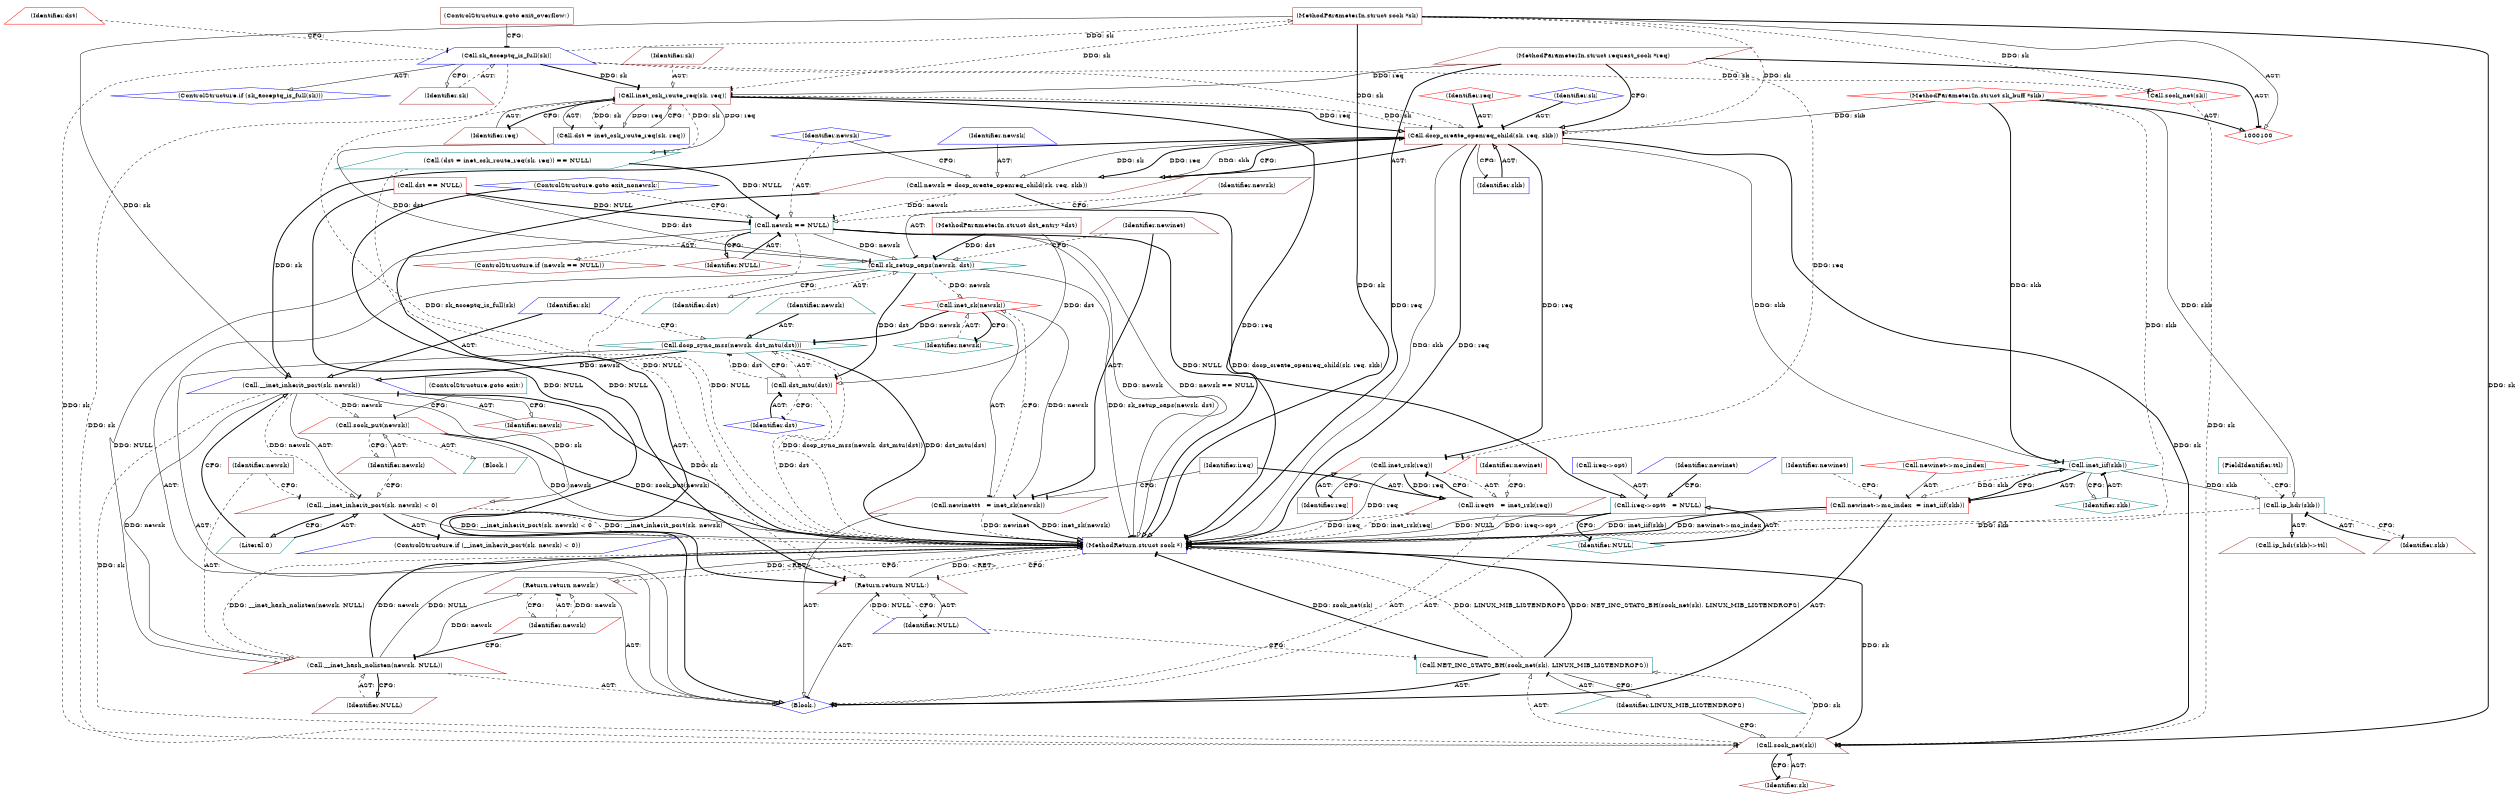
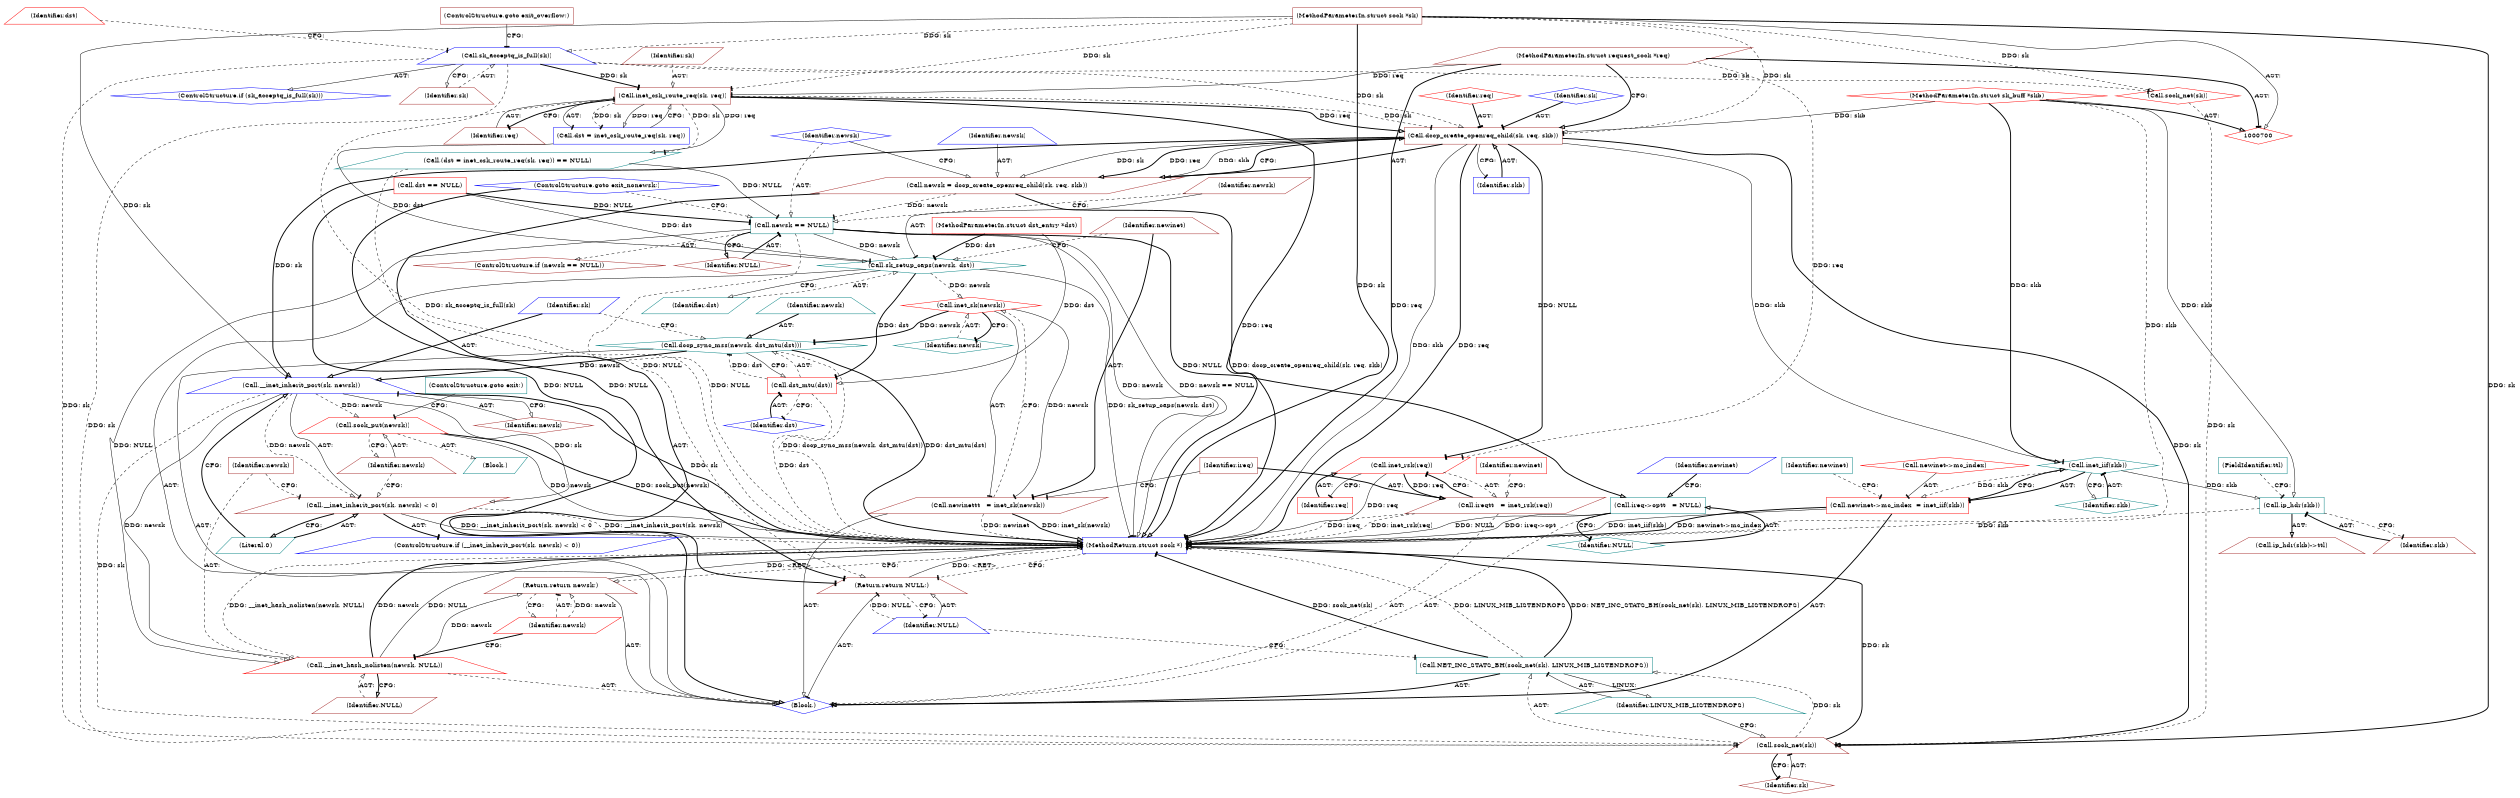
  digraph {
    node [color=brown shape=box]
    edge [arrowhead=onormal style=dashed]
    n1 [label="(Call,dccp_create_openreq_child(sk, req, skb))"]
    n2 [label="(Call,newsk = dccp_create_openreq_child(sk, req, skb))" shape=parallelogram]
    n3 [color=blue label="(Call,__inet_inherit_port(sk, newsk))" shape=trapezium]
    n4 [label="(Call,sock_net(sk))" shape=trapezium]
    n5 [color=red label="(Call,inet_rsk(req))" shape=parallelogram]
    n6 [color=teal label="(Call,inet_iif(skb))" shape=diamond]
    n7 [color=blue label="(Identifier,skb)"]
    n8 [color=blue label="(MethodReturn,struct sock *)"]
    n9 [color=teal label="(Call,newsk == NULL)"]
    n10 [color=blue label="(Block,)" shape=diamond]
    n11 [color=red label="(Call,__inet_hash_nolisten(newsk, NULL))" shape=trapezium]
    n12 [label="(Call,__inet_inherit_port(sk, newsk) < 0)" shape=parallelogram]
    n13 [color=red label="(Call,sock_put(newsk))" shape=trapezium]
    n14 [label="(Identifier,newsk)" shape=diamond]
    n15 [color=teal label="(Call,NET_INC_STATS_BH(sock_net(sk), LINUX_MIB_LISTENDROPS))"]
    n16 [label="(Identifier,sk)" shape=diamond]
    n17 [label="(Call,ireq\t\t   = inet_rsk(req))" shape=parallelogram]
    n18 [color=red label="(Identifier,req)"]
    n19 [color=teal label="(Call,ip_hdr(skb))"]
    n20 [color=red label="(Call,newinet->mc_index  = inet_iif(skb))"]
    n21 [color=teal label="(Identifier,skb)" shape=diamond]
    n22 [label="(Return,return NULL;)" shape=trapezium]
    n23 [label="(Return,return newsk;)" shape=trapezium]
    n24 [label="(Call,inet_csk_route_req(sk, req))"]
    n25 [color=teal label="(Call,(dst = inet_csk_route_req(sk, req)) == NULL)" shape=parallelogram]
    n26 [color=blue label="(Call,dst = inet_csk_route_req(sk, req))"]
    n27 [label="(Identifier,req)" shape=trapezium]
    n28 [color=teal label="(Call,sk_setup_caps(newsk, dst))" shape=diamond]
    n29 [color=blue label="(Call,sk_acceptq_is_full(sk))" shape=trapezium]
    n30 [label="(Identifier,sk)" shape=trapezium]
    n31 [color=blue label="(ControlStructure,if (sk_acceptq_is_full(sk)))" shape=diamond]
    n32 [color=red label="(Call,sock_net(sk))" shape=diamond]
    n33 [label="(MethodParameterIn,struct sock *sk)"]
-   1000100 [color=red shape=diamond]
+   1000100 [color=red shape=diamond label=1000700]
    n35 [label="(MethodParameterIn,struct request_sock *req)" shape=parallelogram]
    n36 [color=red label="(MethodParameterIn,struct sk_buff *skb)" shape=diamond]
    n37 [label="(Identifier,skb)" shape=trapezium]
    n38 [label="(Call,ip_hdr(skb)->ttl)" shape=trapezium]
    n39 [color=teal label="(Call,ireq->opt\t   = NULL)"]
    n40 [label="(ControlStructure,if (newsk == NULL))" shape=diamond]
    n41 [label="(Identifier,NULL)" shape=diamond]
    n42 [color=red label="(Call,inet_sk(newsk))" shape=diamond]
    n43 [color=red label="(Call,dst_mtu(dst))"]
    n44 [color=teal label="(Identifier,dst)" shape=parallelogram]
    n45 [label="(Identifier,NULL)" shape=parallelogram]
    n46 [color=teal label="(Identifier,NULL)" shape=diamond]
    n47 [color=blue label="(Identifier,NULL)" shape=trapezium]
    n48 [label="(Call,newinet\t\t   = inet_sk(newsk))" shape=parallelogram]
    n49 [color=teal label="(Call,dccp_sync_mss(newsk, dst_mtu(dst)))" shape=diamond]
    n50 [color=teal label="(Identifier,newsk)" shape=diamond]
    n51 [color=blue label="(Identifier,dst)" shape=diamond]
    n52 [color=teal label="(Literal,0)" shape=parallelogram]
    n53 [color=blue label="(ControlStructure,if (__inet_inherit_port(sk, newsk) < 0))" shape=parallelogram]
    n54 [label="(Identifier,newsk)" shape=trapezium]
    n55 [color=teal label="(Block,)" shape=parallelogram]
    n56 [color=red label="(Identifier,newsk)" shape=parallelogram]
    n57 [color=teal label="(Identifier,LINUX_MIB_LISTENDROPS)" shape=trapezium]
    n58 [color=blue label="(Identifier,newinet)" shape=parallelogram]
    n59 [color=teal label="(ControlStructure,goto exit;)"]
    n60 [color=red label="(Identifier,req)" shape=diamond]
    n61 [color=blue label="(Identifier,sk)" shape=diamond]
    n62 [color=blue label="(Identifier,sk)" shape=parallelogram]
    n63 [color=teal label="(Identifier,newsk)" shape=trapezium]
    n64 [color=blue label="(Identifier,newsk)" shape=diamond]
    n65 [label="(Identifier,sk)" shape=parallelogram]
    n66 [color=red label="(Call,dst == NULL)"]
    n67 [color=red label="(MethodParameterIn,struct dst_entry *dst)"]
    n68 [color=teal label="(Identifier,newinet)"]
    n69 [label="(Identifier,newinet)" shape=trapezium]
    n70 [label="(Identifier,newsk)"]
    n71 [color=red label="(Identifier,newinet)"]
    n72 [color=blue label="(ControlStructure,goto exit_nonewsk;)" shape=diamond]
    n73 [color=red label="(Identifier,dst)" shape=trapezium]
    n74 [color=teal label="(FieldIdentifier,ttl)"]
-   n75 [color=blue label="(Call,ireq->opt)"]
    n76 [label="(Identifier,newsk)" shape=parallelogram]
    n77 [color=blue label="(Identifier,newsk)" shape=trapezium]
    n78 [label="(ControlStructure,goto exit_overflow;)"]
    n79 [color=red label="(Call,newinet->mc_index)" shape=diamond]
    n80 [label="(Identifier,ireq)"]
    n1 -> n2 [label="AST: " style=bold]
    n1 -> n2 [label="DDG: sk" style=solid]
    n1 -> n2 [label="DDG: req" style=bold]
    n1 -> n2 [label="DDG: skb" style=solid]
    n1 -> n3 [label="DDG: sk" style=bold]
    n1 -> n4 [label="DDG: sk" style=bold]
-   n1 -> n5 [arrowhead=tee label="DDG: req" style=bold]
+   n1 -> n5 [arrowhead=tee label="DDG: NULL" style=bold]
    n1 -> n6 [arrowhead=tee label="DDG: skb" style=solid]
    n1 -> n7 [arrowhead=tee label="CFG: " style=solid]
    n1 -> n8 [label="DDG: req" style=bold]
    n1 -> n8 [label="DDG: skb" style=solid]
    n2 -> n1 [label="CFG: " style=bold]
    n2 -> n8 [arrowhead=tee label="DDG: dccp_create_openreq_child(sk, req, skb)" style=bold]
    n2 -> n9 [arrowhead=tee label="DDG: newsk"]
    n2 -> n10 [label="AST: " style=bold]
    n3 -> n4 [label="DDG: sk"]
    n3 -> n8 [arrowhead=tee label="DDG: sk" style=bold]
    n3 -> n11 [label="DDG: newsk" style=solid]
    n3 -> n12 [arrowhead=tee label="AST: " style=solid]
    n3 -> n12 [label="DDG: sk" style=solid]
    n3 -> n12 [label="DDG: newsk"]
    n3 -> n13 [label="DDG: newsk"]
    n3 -> n14 [label="CFG: " style=solid]
    n4 -> n8 [label="DDG: sk" style=bold]
    n4 -> n15 [label="AST: "]
    n4 -> n15 [label="DDG: sk"]
    n4 -> n16 [arrowhead=tee label="CFG: " style=bold]
    n5 -> n8 [arrowhead=tee label="DDG: req" style=solid]
    n5 -> n17 [label="AST: "]
    n5 -> n17 [label="DDG: req" style=bold]
    n5 -> n18 [arrowhead=tee label="CFG: " style=solid]
    n6 -> n19 [label="DDG: skb" style=solid]
    n6 -> n20 [arrowhead=tee label="AST: " style=bold]
    n6 -> n20 [label="DDG: skb"]
    n6 -> n21 [label="CFG: " style=solid]
    n7 -> n1 [label="AST: " style=bold]
    n8 -> n22 [arrowhead=tee label="CFG: "]
    n8 -> n23 [label="CFG: "]
    n9 -> n8 [arrowhead=tee label="DDG: newsk" style=solid]
    n9 -> n8 [label="DDG: newsk == NULL" style=solid]
    n9 -> n8 [label="DDG: NULL"]
    n9 -> n11 [label="DDG: NULL" style=solid]
    n9 -> n28 [label="DDG: newsk" style=solid]
    n9 -> n39 [label="DDG: NULL" style=bold]
    n9 -> n40 [label="AST: "]
    n9 -> n41 [label="CFG: " style=bold]
    n11 -> n8 [label="DDG: NULL" style=solid]
    n11 -> n8 [arrowhead=tee label="DDG: __inet_hash_nolisten(newsk, NULL)"]
    n11 -> n8 [label="DDG: newsk" style=bold]
    n11 -> n10 [label="AST: "]
    n11 -> n23 [label="DDG: newsk" style=solid]
    n11 -> n45 [label="CFG: " style=bold]
    n12 -> n8 [arrowhead=tee label="DDG: __inet_inherit_port(sk, newsk)"]
    n12 -> n8 [arrowhead=tee label="DDG: __inet_inherit_port(sk, newsk) < 0" style=solid]
    n12 -> n52 [label="CFG: " style=bold]
    n12 -> n53 [arrowhead=tee label="AST: " style=bold]
    n13 -> n8 [arrowhead=tee label="DDG: newsk" style=solid]
    n13 -> n8 [label="DDG: sock_put(newsk)" style=bold]
    n13 -> n54 [label="CFG: "]
    n13 -> n55 [label="AST: "]
    n14 -> n3 [arrowhead=tee label="AST: " style=solid]
    n15 -> n8 [arrowhead=tee label="DDG: NET_INC_STATS_BH(sock_net(sk), LINUX_MIB_LISTENDROPS)" style=bold]
    n15 -> n8 [arrowhead=tee label="DDG: sock_net(sk)" style=bold]
    n15 -> n8 [arrowhead=tee label="DDG: LINUX_MIB_LISTENDROPS"]
    n15 -> n10 [label="AST: " style=bold]
-   n15 -> n57 [label="CFG: " style=solid]
+   n15 -> n57 [label="LINUX: " style=solid]
    n16 -> n4 [arrowhead=tee label="AST: " style=solid]
    n17 -> n5 [arrowhead=tee label="CFG: " style=bold]
    n17 -> n8 [label="DDG: ireq"]
    n17 -> n8 [label="DDG: inet_rsk(req)"]
    n17 -> n10 [arrowhead=tee label="AST: "]
    n18 -> n5 [label="AST: " style=bold]
    n19 -> n8 [label="DDG: skb"]
    n19 -> n37 [arrowhead=tee label="CFG: "]
    n19 -> n38 [label="AST: " style=bold]
    n20 -> n6 [label="CFG: " style=bold]
    n20 -> n8 [arrowhead=tee label="DDG: inet_iif(skb)" style=solid]
    n20 -> n8 [arrowhead=tee label="DDG: newinet->mc_index" style=bold]
    n20 -> n10 [label="AST: " style=bold]
    n21 -> n6 [arrowhead=tee label="AST: " style=bold]
    n22 -> n8 [arrowhead=tee label="DDG: <RET>" style=solid]
    n22 -> n10 [arrowhead=tee label="AST: " style=solid]
    n22 -> n47 [arrowhead=tee label="CFG: "]
    n23 -> n8 [label="DDG: <RET>" style=solid]
    n23 -> n10 [label="AST: " style=solid]
    n23 -> n56 [label="CFG: "]
    n24 -> n1 [arrowhead=tee label="DDG: sk"]
    n24 -> n1 [label="DDG: req" style=bold]
    n24 -> n4 [arrowhead=tee label="DDG: sk"]
    n24 -> n8 [label="DDG: req" style=bold]
    n24 -> n25 [arrowhead=tee label="DDG: sk"]
    n24 -> n25 [label="DDG: req" style=solid]
    n24 -> n26 [arrowhead=tee label="AST: " style=solid]
    n24 -> n26 [arrowhead=tee label="DDG: sk"]
    n24 -> n26 [label="DDG: req" style=solid]
    n24 -> n27 [arrowhead=tee label="CFG: " style=bold]
-   n25 -> n9 [arrowhead=tee label="DDG: NULL" style=bold]
+   n25 -> n9 [arrowhead=tee label="DDG: NULL" style=solid]
    n25 -> n22 [label="DDG: NULL"]
    n26 -> n24 [label="CFG: " style=solid]
    n26 -> n28 [label="DDG: dst" style=solid]
    n27 -> n24 [arrowhead=tee label="AST: " style=solid]
    n28 -> n8 [arrowhead=tee label="DDG: sk_setup_caps(newsk, dst)" style=solid]
    n28 -> n10 [label="AST: " style=solid]
    n28 -> n42 [label="DDG: newsk"]
    n28 -> n43 [arrowhead=tee label="DDG: dst" style=bold]
    n28 -> n44 [label="CFG: " style=solid]
    n29 -> n1 [label="DDG: sk"]
    n29 -> n4 [label="DDG: sk"]
    n29 -> n8 [arrowhead=tee label="DDG: sk_acceptq_is_full(sk)"]
    n29 -> n24 [arrowhead=tee label="DDG: sk" style=bold]
    n29 -> n30 [label="CFG: " style=solid]
    n29 -> n31 [label="AST: " style=solid]
    n29 -> n32 [arrowhead=tee label="DDG: sk"]
    n30 -> n29 [label="AST: "]
    n32 -> n4 [arrowhead=tee label="DDG: sk"]
    n33 -> n1 [arrowhead=tee label="DDG: sk"]
    n33 -> n3 [arrowhead=tee label="DDG: sk" style=solid]
    n33 -> n4 [label="DDG: sk" style=bold]
    n33 -> n8 [label="DDG: sk" style=bold]
    n33 -> n24 [arrowhead=tee label="DDG: sk"]
-   n29 -> n33 [label="DDG: sk"]
+   n33 -> n29 [label="DDG: sk"]
    n33 -> n32 [label="DDG: sk"]
    n33 -> 1000100 [label="AST: " style=solid]
    n35 -> n1 [label="CFG: " style=bold]
    n35 -> n5 [arrowhead=tee label="DDG: req"]
    n35 -> n8 [arrowhead=tee label="DDG: req" style=bold]
    n35 -> n24 [arrowhead=tee label="DDG: req" style=solid]
    n35 -> 1000100 [arrowhead=tee label="AST: " style=bold]
    n36 -> n1 [label="DDG: skb" style=solid]
    n36 -> n6 [label="DDG: skb" style=bold]
    n36 -> n8 [label="DDG: skb"]
    n36 -> n19 [label="DDG: skb" style=solid]
    n36 -> 1000100 [label="AST: " style=bold]
    n37 -> n19 [arrowhead=tee label="AST: " style=bold]
    n39 -> n8 [arrowhead=tee label="DDG: NULL" style=solid]
    n39 -> n8 [label="DDG: ireq->opt" style=solid]
    n39 -> n10 [label="AST: "]
    n39 -> n46 [arrowhead=tee label="CFG: " style=bold]
    n41 -> n9 [arrowhead=tee label="AST: " style=bold]
    n42 -> n48 [arrowhead=tee label="AST: " style=solid]
    n42 -> n48 [arrowhead=tee label="DDG: newsk" style=solid]
    n42 -> n49 [arrowhead=tee label="DDG: newsk" style=bold]
    n42 -> n50 [arrowhead=tee label="CFG: " style=bold]
    n43 -> n8 [arrowhead=tee label="DDG: dst"]
    n43 -> n49 [label="AST: "]
    n43 -> n49 [arrowhead=tee label="DDG: dst"]
    n43 -> n51 [arrowhead=tee label="CFG: "]
    n44 -> n28 [label="AST: "]
    n45 -> n11 [label="AST: "]
    n46 -> n39 [label="AST: " style=bold]
    n47 -> n15 [arrowhead=tee label="CFG: "]
    n47 -> n22 [label="AST: " style=solid]
    n47 -> n22 [arrowhead=tee label="DDG: NULL"]
    n48 -> n8 [label="DDG: inet_sk(newsk)" style=bold]
    n48 -> n8 [label="DDG: newinet"]
    n48 -> n10 [label="AST: " style=solid]
    n48 -> n42 [label="CFG: "]
    n49 -> n3 [label="DDG: newsk" style=bold]
    n49 -> n8 [label="DDG: dccp_sync_mss(newsk, dst_mtu(dst))"]
    n49 -> n8 [label="DDG: dst_mtu(dst)" style=bold]
    n49 -> n10 [label="AST: " style=solid]
    n49 -> n43 [label="CFG: " style=solid]
    n50 -> n42 [label="AST: "]
    n51 -> n43 [arrowhead=tee label="AST: " style=bold]
    n52 -> n3 [label="CFG: " style=bold]
    n52 -> n12 [label="AST: " style=bold]
    n54 -> n12 [label="CFG: "]
    n54 -> n13 [label="AST: " style=solid]
    n56 -> n11 [arrowhead=tee label="CFG: " style=bold]
    n56 -> n23 [arrowhead=tee label="AST: "]
    n56 -> n23 [label="DDG: newsk"]
    n57 -> n4 [label="CFG: " style=solid]
    n57 -> n15 [arrowhead=tee label="AST: " style=solid]
    n58 -> n39 [label="CFG: " style=bold]
    n59 -> n13 [arrowhead=tee label="CFG: " style=solid]
    n60 -> n1 [arrowhead=tee label="AST: " style=bold]
    n61 -> n1 [arrowhead=tee label="AST: " style=bold]
    n62 -> n3 [label="AST: " style=bold]
    n62 -> n49 [label="CFG: "]
    n63 -> n49 [label="AST: " style=bold]
    n64 -> n2 [label="CFG: " style=solid]
    n64 -> n9 [label="AST: "]
    n65 -> n24 [label="AST: "]
    n66 -> n9 [arrowhead=tee label="DDG: NULL" style=bold]
    n66 -> n22 [arrowhead=tee label="DDG: NULL" style=bold]
    n66 -> n28 [arrowhead=tee label="DDG: dst" style=solid]
    n67 -> n28 [arrowhead=tee label="DDG: dst" style=bold]
    n67 -> n43 [label="DDG: dst" style=solid]
    n68 -> n20 [arrowhead=tee label="CFG: "]
    n69 -> n28 [label="CFG: "]
    n69 -> n48 [arrowhead=tee label="AST: " style=bold]
    n70 -> n11 [label="AST: "]
    n70 -> n12 [arrowhead=tee label="CFG: "]
    n71 -> n17 [label="CFG: "]
    n72 -> n9 [label="CFG: "]
    n72 -> n22 [arrowhead=tee label="DDG: NULL" style=bold]
    n73 -> n29 [arrowhead=tee label="CFG: "]
    n74 -> n19 [arrowhead=tee label="CFG: "]
-   n75 -> n39 [arrowhead=tee label="AST: " style=solid]
    n76 -> n9 [label="CFG: "]
    n76 -> n28 [arrowhead=tee label="AST: " style=solid]
    n77 -> n2 [label="AST: " style=solid]
    n78 -> n29 [arrowhead=tee label="CFG: " style=solid]
    n79 -> n20 [arrowhead=tee label="AST: " style=solid]
    n80 -> n17 [label="AST: " style=bold]
    n80 -> n48 [arrowhead=tee label="CFG: " style=solid]
  }
